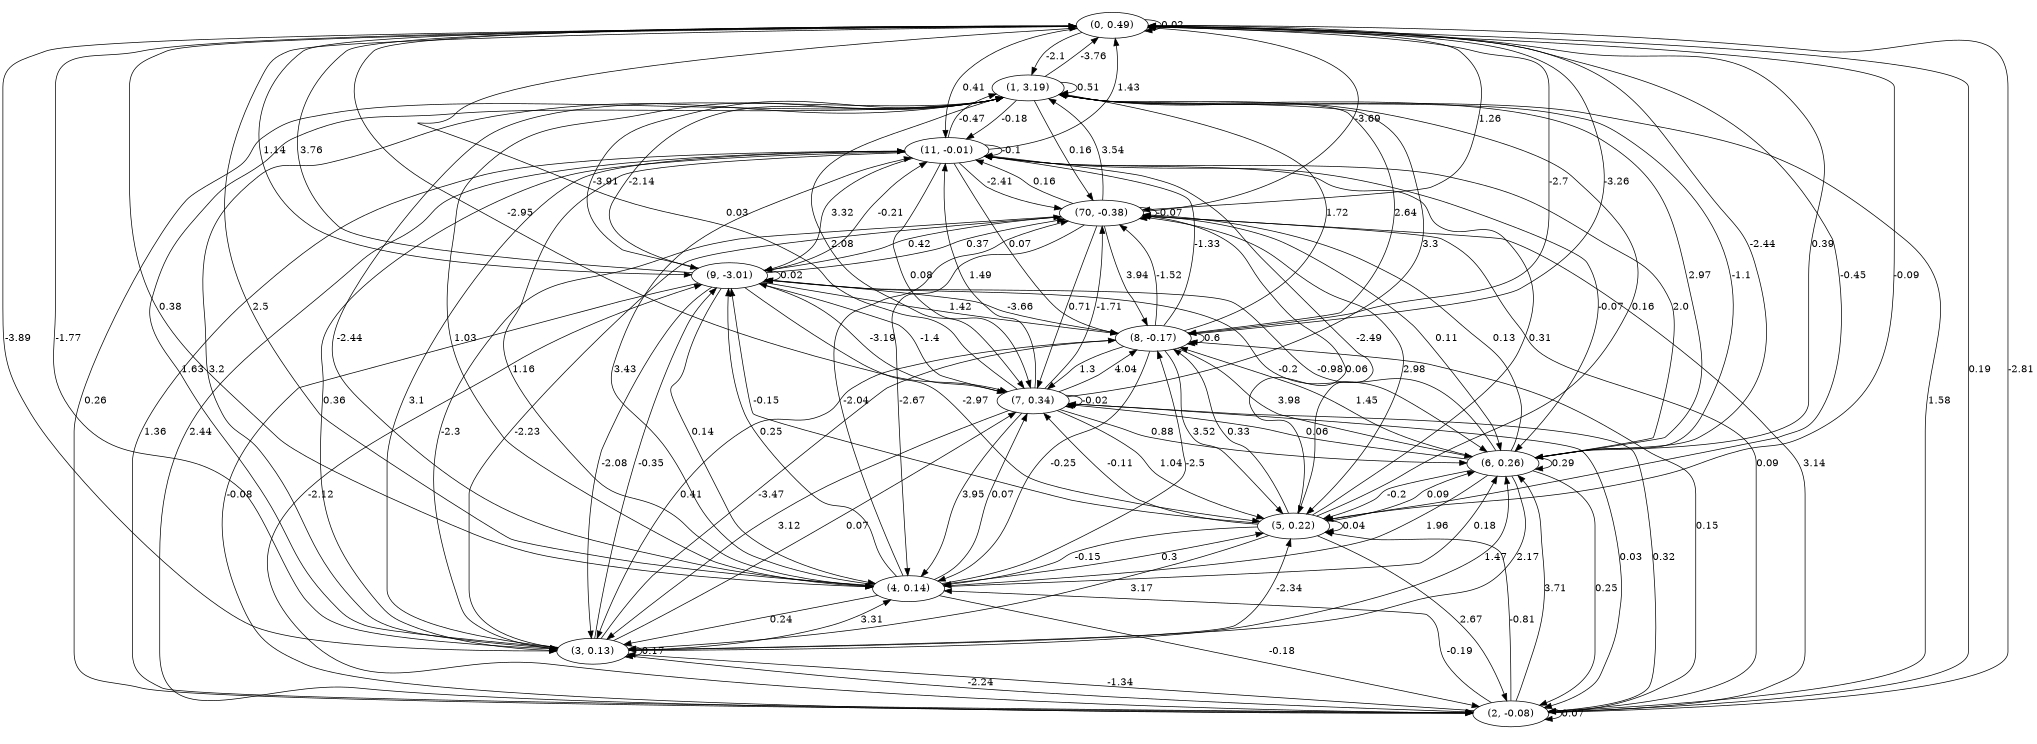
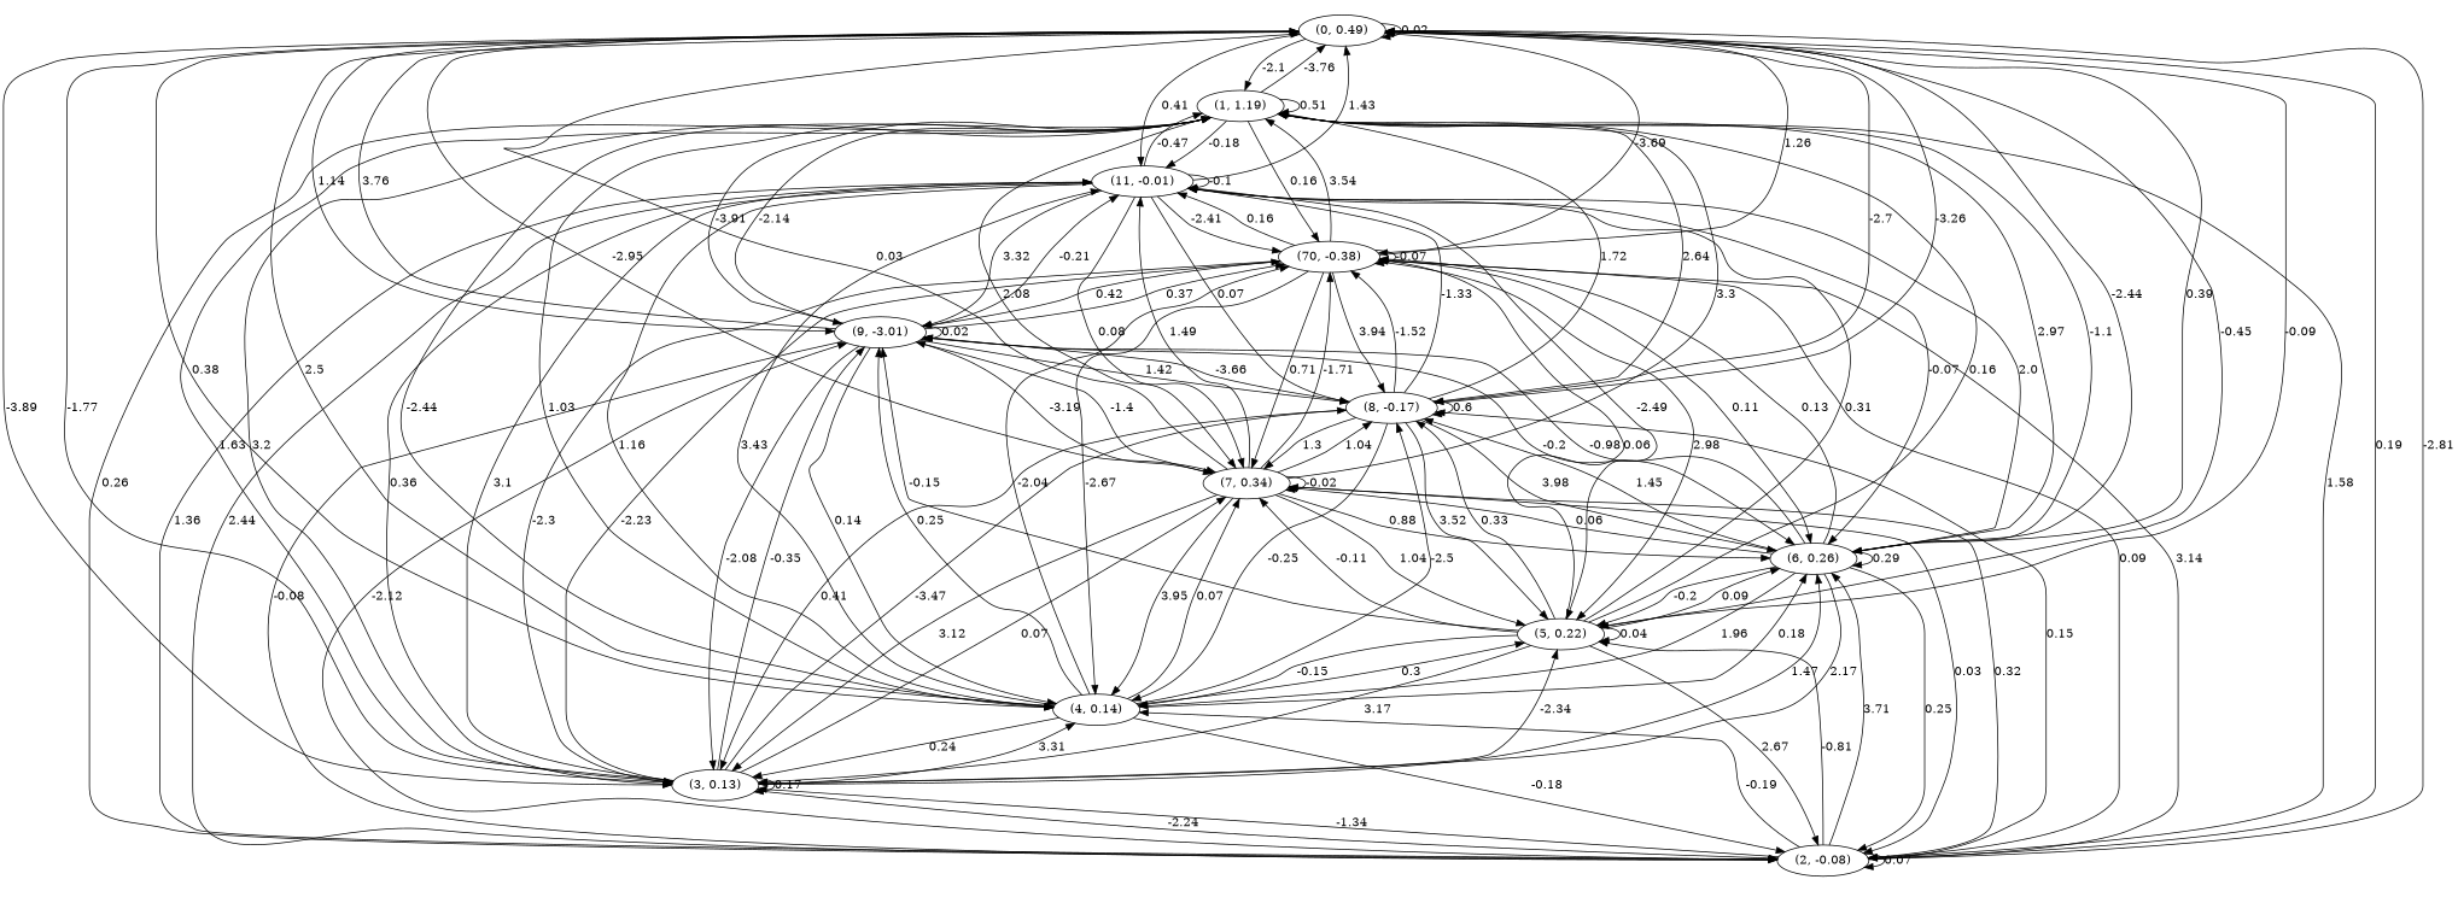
  digraph {
    n1 [label="(0, 0.49)"]
-   n2 [label="(1, 3.19)"]
+   n2 [label="(1, 1.19)"]
    n3 [label="(2, -0.08)"]
    n4 [label="(3, 0.13)"]
    n5 [label="(4, 0.14)"]
    n6 [label="(5, 0.22)"]
    n7 [label="(6, 0.26)"]
    n8 [label="(7, 0.34)"]
    n9 [label="(8, -0.17)"]
    n10 [label="(9, -3.01)"]
    n11 [label="(70, -0.38)"]
    n12 [label="(11, -0.01)"]
    n1 -> n1 [label=0.02]
    n1 -> n2 [label=-2.1]
    n1 -> n3 [label=0.19]
    n1 -> n4 [label=-3.89]
    n1 -> n5 [label=0.38]
    n1 -> n6 [label=-0.45]
    n1 -> n7 [label=-2.44]
    n1 -> n8 [label=-2.95]
    n1 -> n9 [label=-2.7]
    n1 -> n10 [label=1.14]
    n1 -> n11 [label=1.26]
    n1 -> n12 [label=0.41]
    n2 -> n1 [label=-3.76]
    n2 -> n2 [label=0.51]
    n2 -> n3 [label=1.58]
    n2 -> n4 [label=3.2]
    n2 -> n5 [label=1.03]
    n2 -> n7 [label=2.97]
    n2 -> n8 [label=2.08]
    n2 -> n9 [label=2.64]
    n2 -> n10 [label=-2.14]
    n2 -> n11 [label=0.16]
    n2 -> n12 [label=-0.18]
    n3 -> n1 [label=-2.81]
    n3 -> n2 [label=0.26]
    n3 -> n3 [label=0.07]
    n3 -> n4 [label=-1.34]
    n3 -> n5 [label=-0.19]
    n3 -> n6 [label=-0.81]
    n3 -> n7 [label=3.71]
    n3 -> n8 [label=0.32]
    n3 -> n9 [label=0.15]
    n3 -> n10 [label=-2.12]
    n3 -> n11 [label=3.14]
    n3 -> n12 [label=2.44]
    n4 -> n1 [label=-1.77]
    n4 -> n2 [label=1.63]
    n4 -> n3 [label=-2.24]
    n4 -> n4 [label=0.17]
    n4 -> n5 [label=3.31]
    n4 -> n6 [label=-2.34]
    n4 -> n7 [label=1.47]
    n4 -> n8 [label=0.07]
    n4 -> n9 [label=-3.47]
    n4 -> n10 [label=-0.35]
    n4 -> n11 [label=-2.23]
    n4 -> n12 [label=3.1]
    n5 -> n1 [label=2.5]
    n5 -> n2 [label=-2.44]
    n5 -> n3 [label=-0.18]
    n5 -> n4 [label=0.24]
    n5 -> n6 [label=0.3]
    n5 -> n7 [label=0.18]
    n5 -> n8 [label=0.07]
    n5 -> n9 [label=-2.5]
    n5 -> n10 [label=0.25]
    n5 -> n11 [label=-2.04]
    n5 -> n12 [label=3.43]
    n6 -> n1 [label=-0.09]
    n6 -> n2 [label=0.16]
    n6 -> n3 [label=2.67]
    n6 -> n4 [label=3.17]
    n6 -> n5 [label=-0.15]
    n6 -> n6 [label=0.04]
    n6 -> n7 [label=0.09]
    n6 -> n8 [label=-0.11]
    n6 -> n9 [label=0.33]
    n6 -> n10 [label=-0.15]
    n6 -> n11 [label=0.06]
    n6 -> n12 [label=0.31]
    n7 -> n1 [label=0.39]
    n7 -> n2 [label=-1.1]
    n7 -> n3 [label=0.25]
    n7 -> n4 [label=2.17]
    n7 -> n5 [label=1.96]
    n7 -> n6 [label=-0.2]
    n7 -> n7 [label=0.29]
    n7 -> n8 [label=0.06]
    n7 -> n9 [label=1.45]
    n7 -> n10 [label=-0.98]
    n7 -> n11 [label=0.13]
    n7 -> n12 [label=2.0]
    n8 -> n1 [label=0.03]
    n8 -> n2 [label=3.3]
    n8 -> n3 [label=0.03]
    n8 -> n4 [label=3.12]
    n8 -> n5 [label=3.95]
    n8 -> n6 [label=1.04]
    n8 -> n7 [label=0.88]
    n8 -> n8 [label=-0.02]
-   n8 -> n9 [label=4.04]
+   n8 -> n9 [label=1.04]
    n8 -> n10 [label=-3.19]
    n8 -> n11 [label=-1.71]
    n8 -> n12 [label=1.49]
    n9 -> n1 [label=-3.26]
    n9 -> n2 [label=1.72]
    n9 -> n4 [label=0.41]
    n9 -> n5 [label=-0.25]
    n9 -> n6 [label=3.52]
    n9 -> n7 [label=3.98]
    n9 -> n8 [label=1.3]
    n9 -> n9 [label=0.6]
    n9 -> n10 [label=-3.66]
    n9 -> n11 [label=-1.52]
    n9 -> n12 [label=-1.33]
    n10 -> n1 [label=3.76]
    n10 -> n2 [label=-3.91]
    n10 -> n3 [label=-0.08]
    n10 -> n4 [label=-2.08]
    n10 -> n5 [label=0.14]
-   n10 -> n6 [label=-2.97]
    n10 -> n7 [label=-0.2]
    n10 -> n8 [label=-1.4]
    n10 -> n9 [label=1.42]
    n10 -> n10 [label=0.02]
    n10 -> n11 [label=0.37]
    n10 -> n12 [label=-0.21]
    n11 -> n1 [label=-3.69]
    n11 -> n2 [label=3.54]
    n11 -> n3 [label=0.09]
    n11 -> n4 [label=-2.3]
    n11 -> n5 [label=-2.67]
    n11 -> n6 [label=2.98]
    n11 -> n7 [label=0.11]
    n11 -> n8 [label=0.71]
    n11 -> n9 [label=3.94]
    n11 -> n10 [label=0.42]
    n11 -> n11 [label=-0.07]
    n11 -> n12 [label=0.16]
    n12 -> n1 [label=1.43]
    n12 -> n2 [label=-0.47]
    n12 -> n3 [label=1.36]
    n12 -> n4 [label=0.36]
    n12 -> n5 [label=1.16]
    n12 -> n6 [label=-2.49]
    n12 -> n7 [label=-0.07]
    n12 -> n8 [label=0.08]
    n12 -> n9 [label=0.07]
    n12 -> n10 [label=3.32]
    n12 -> n11 [label=-2.41]
    n12 -> n12 [label=-0.1]
  }
